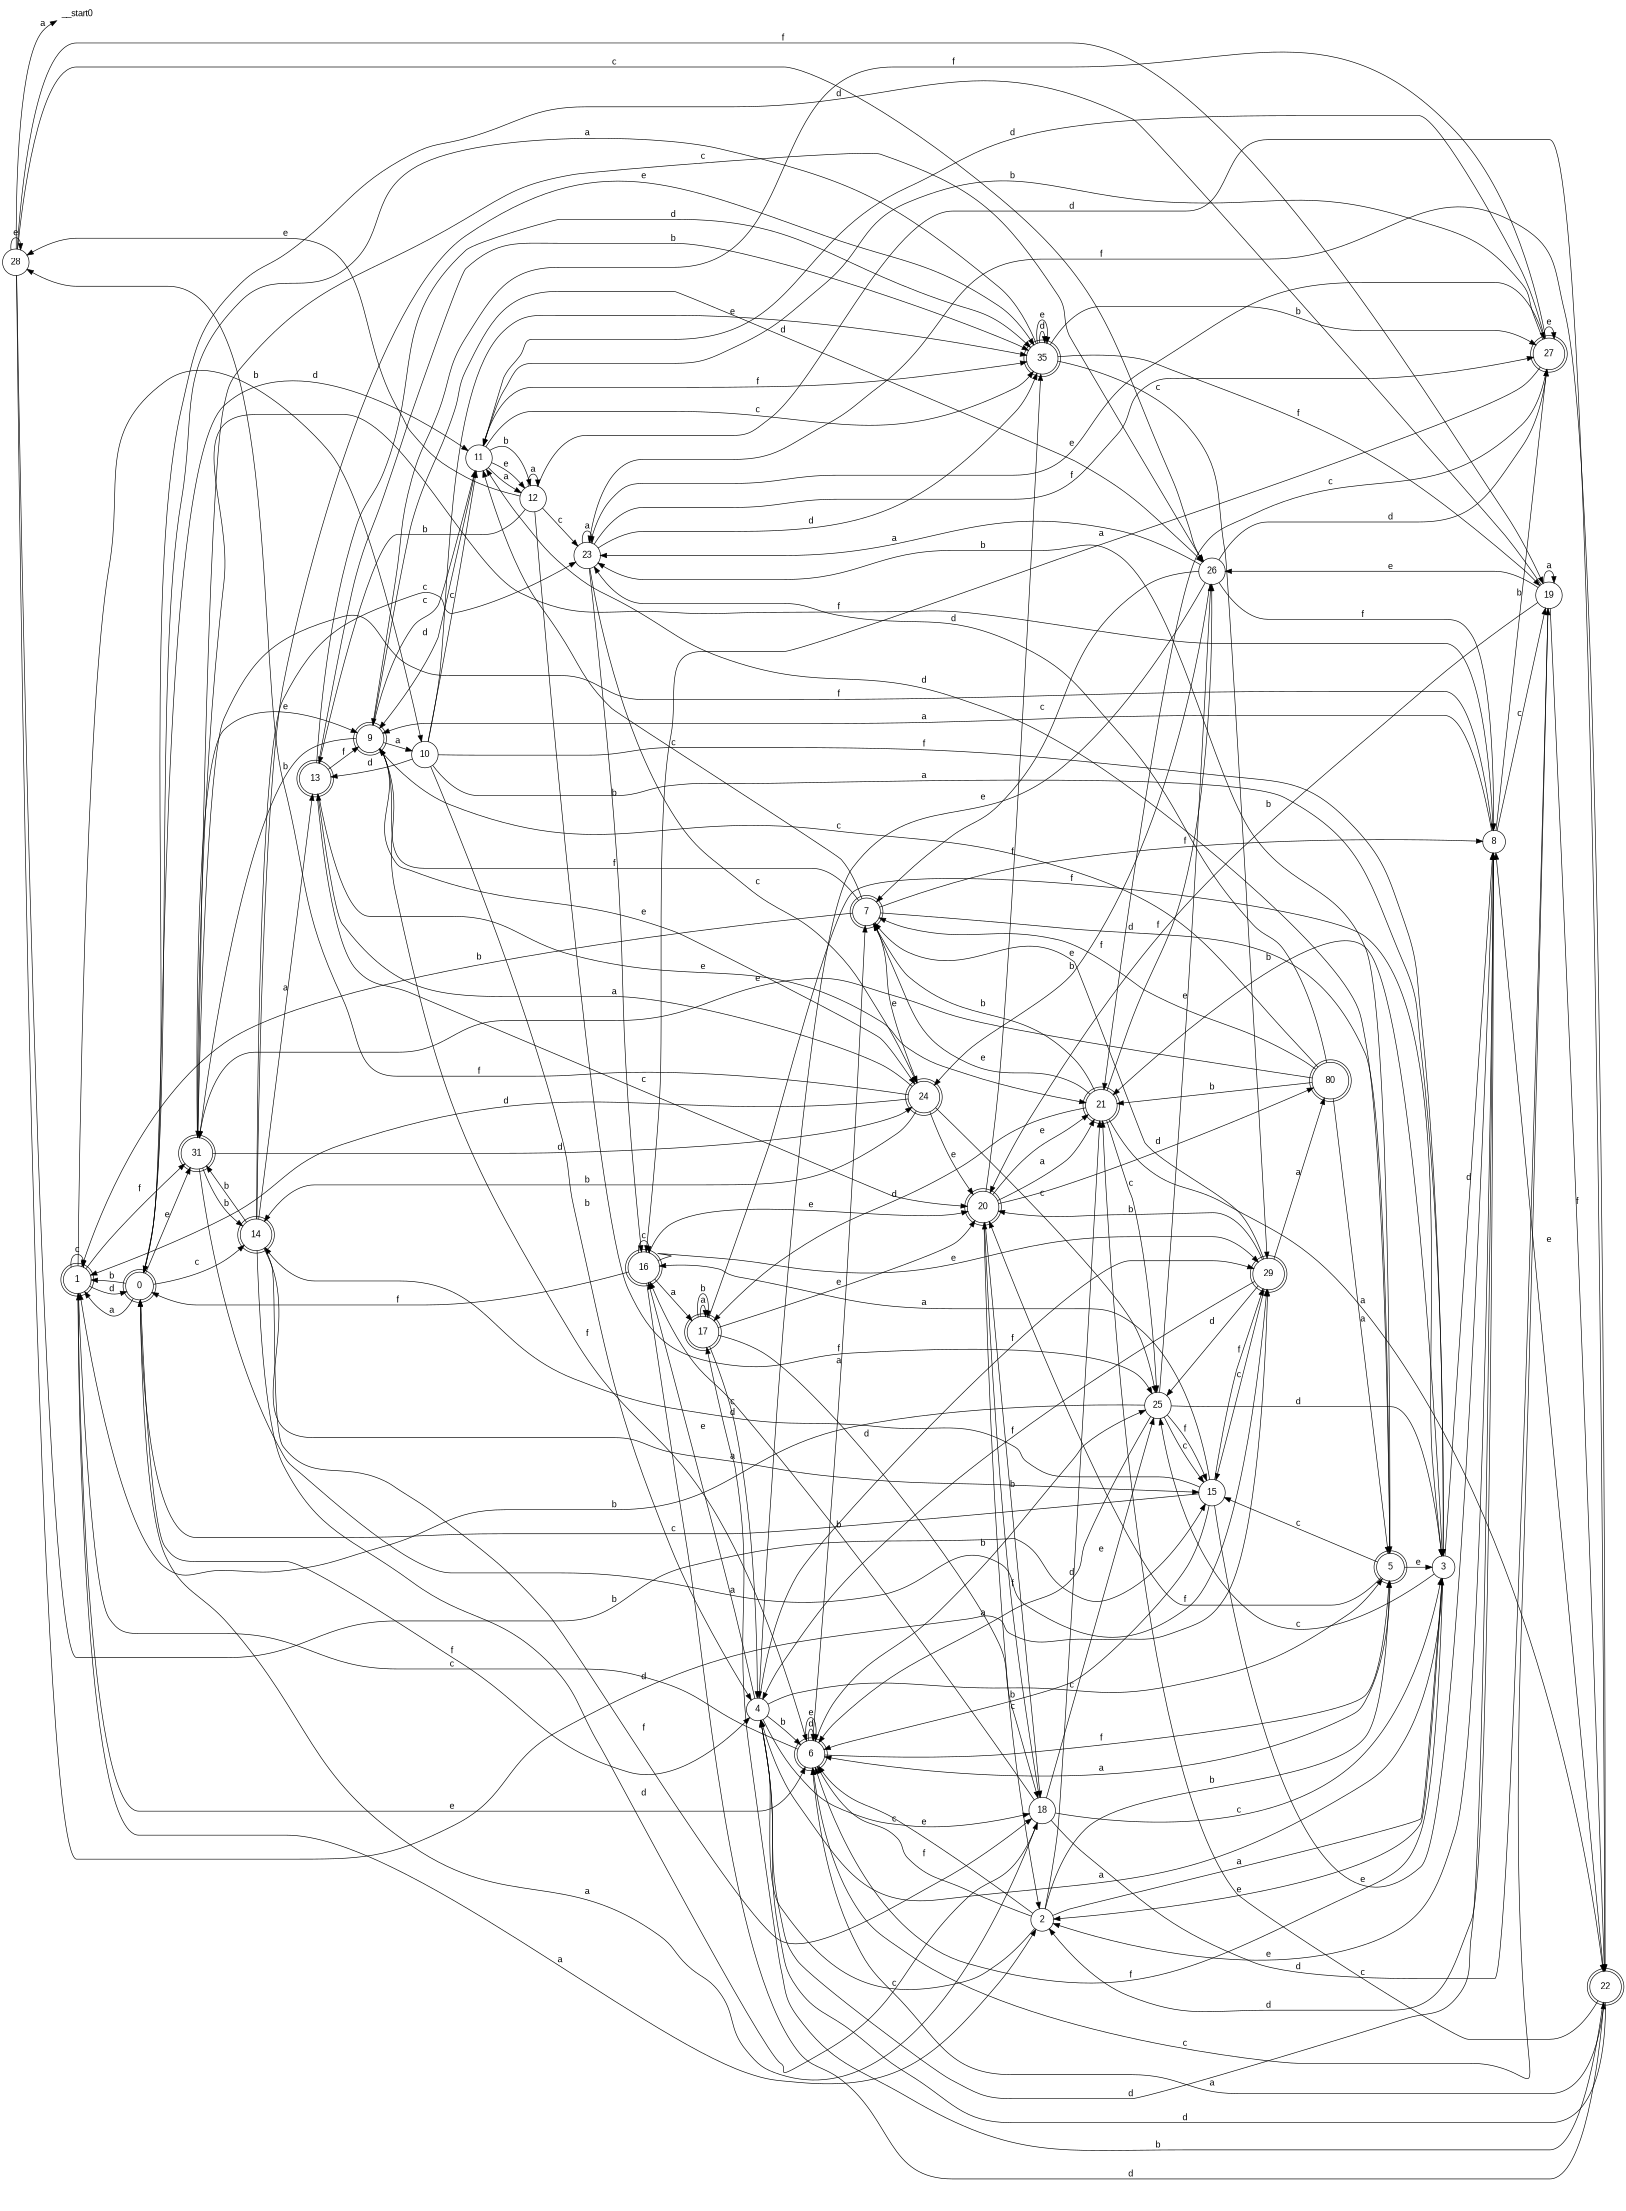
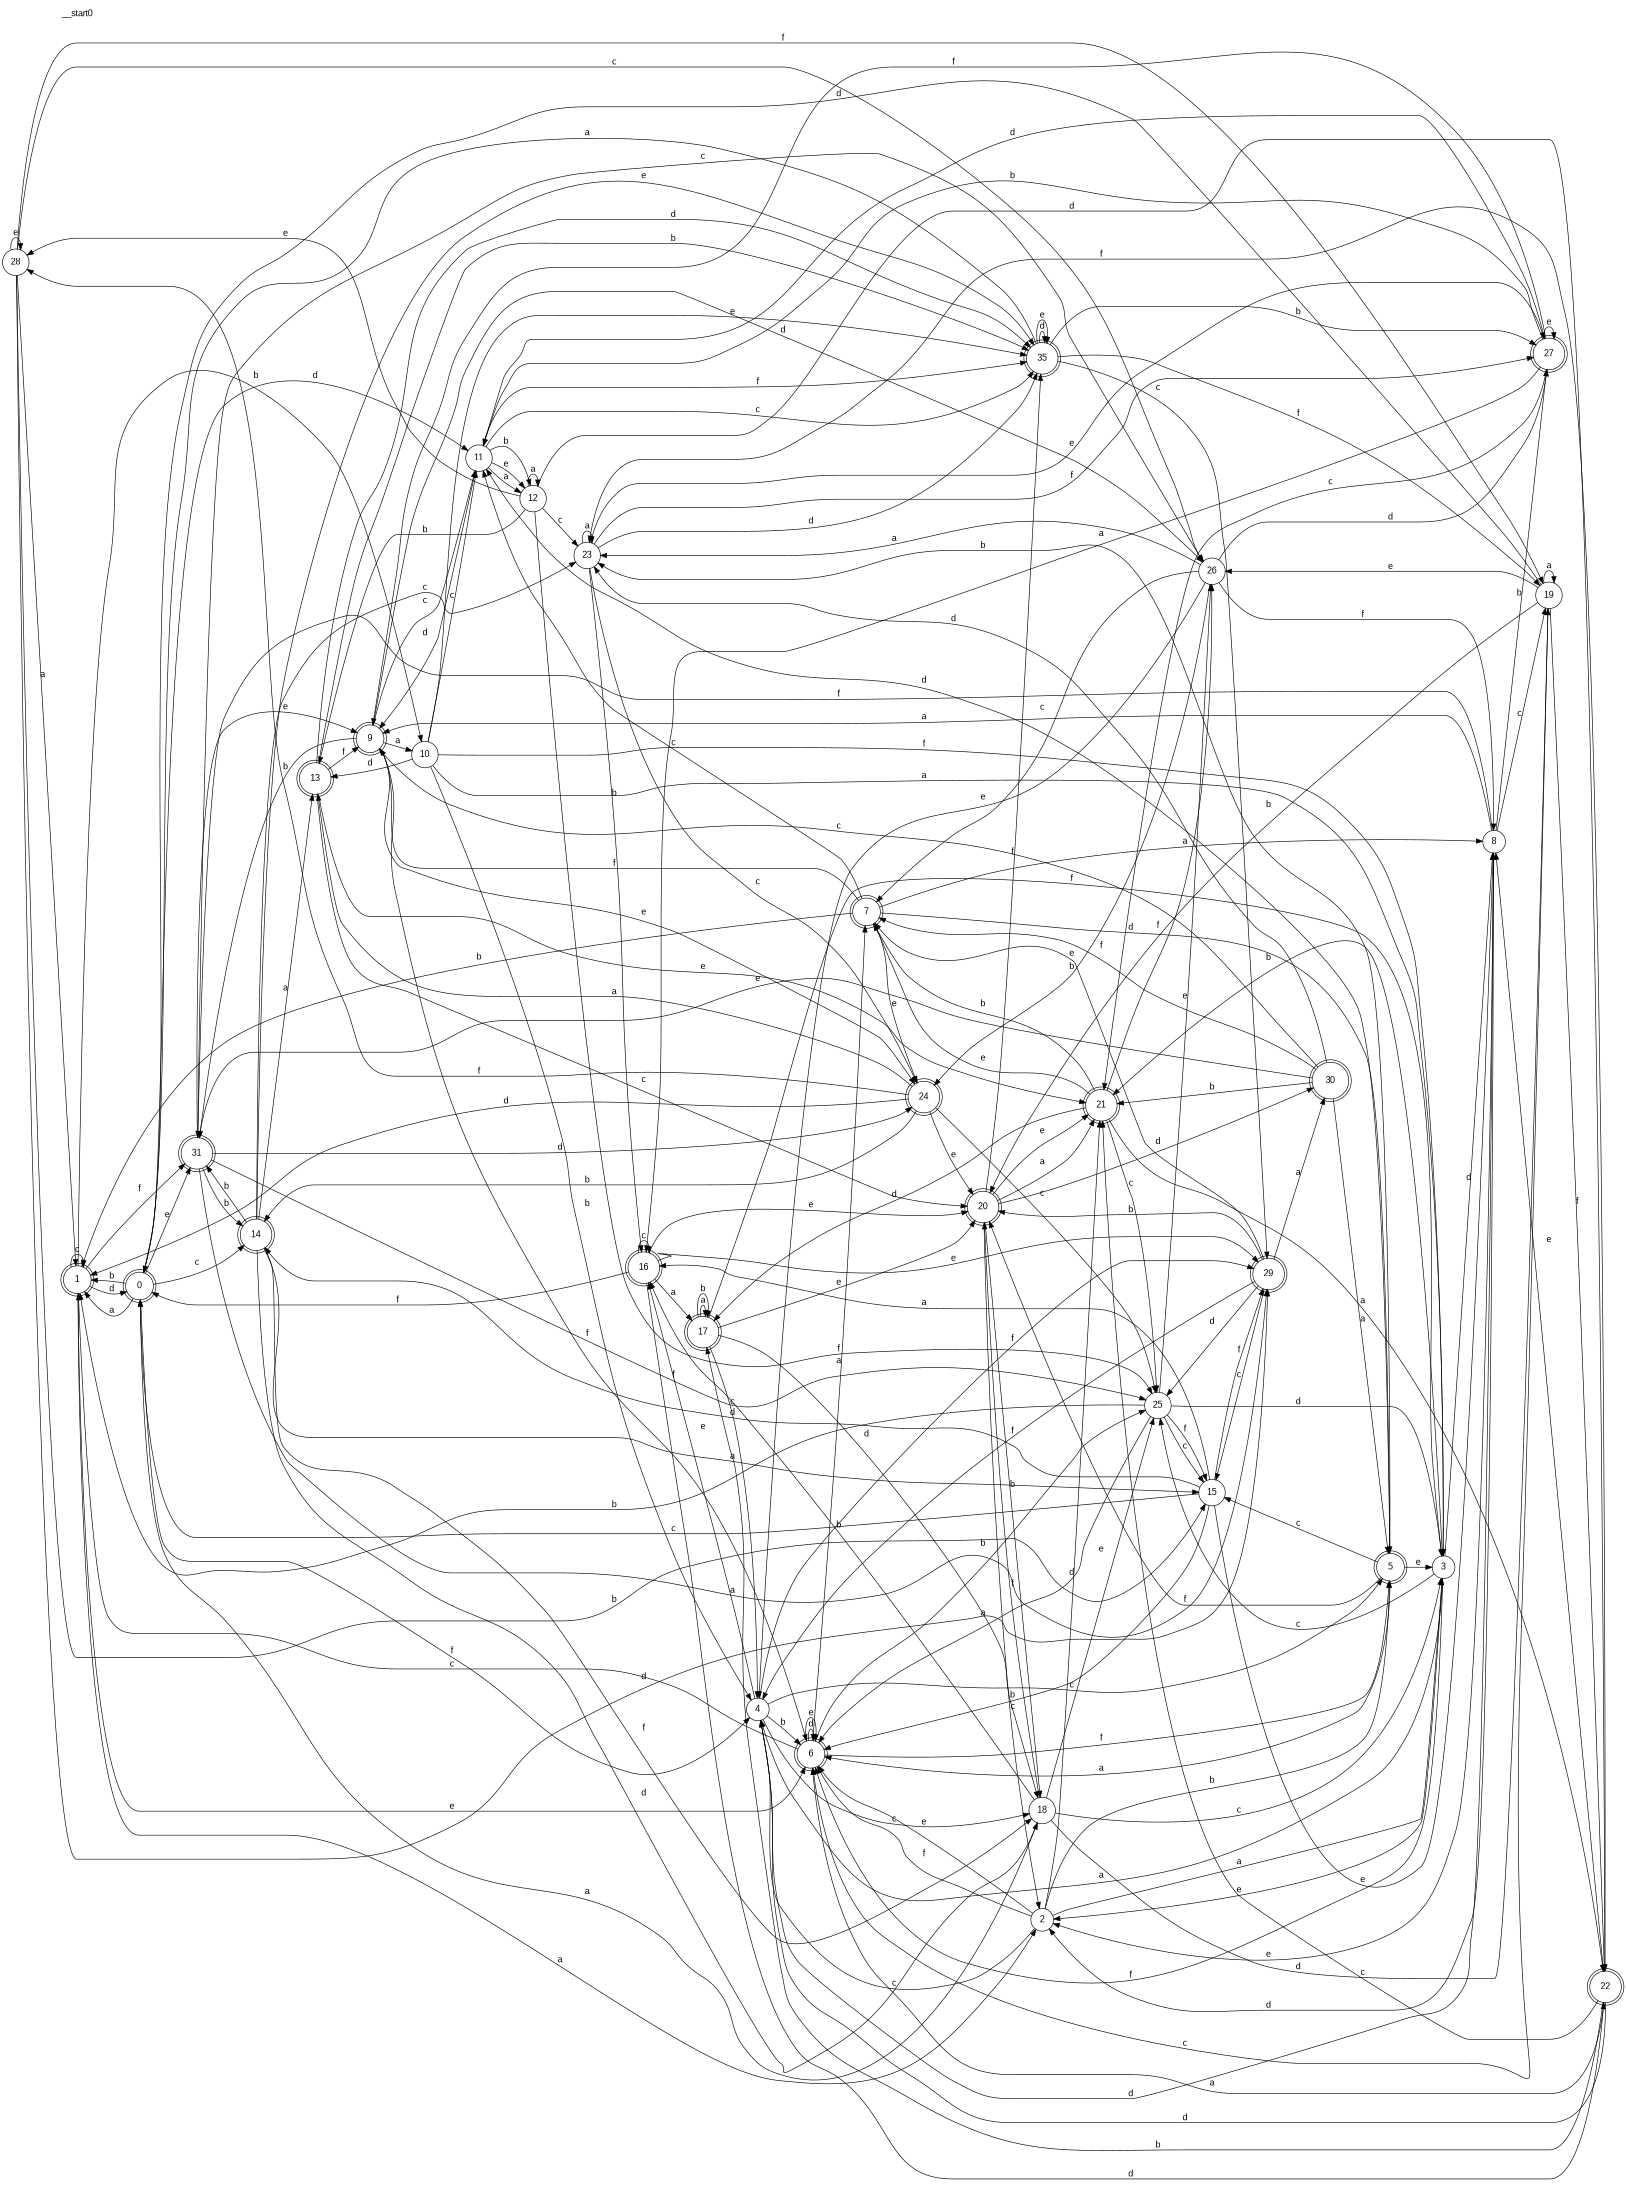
  digraph {
    fontname="Liberation Sans"
    rankdir=LR
    node [fontname="Liberation Sans" shape=doublecircle color=black fillcolor=white style="rounded,filled"]
    edge [fontname="Liberation Sans"]
    __start0 [shape=none color="" fillcolor="" style=""]
    n2 [label=0]
    n3 [label=1]
    n4 [label=4 shape=circle style=filled]
    n5 [label=11 shape=circle style=filled]
    n6 [label=14]
    n7 [label=31]
    n8 [label=2 shape=circle style=filled]
    n9 [label=6]
    n10 [label=10 shape=circle style=filled]
    n11 [label=5]
    n12 [label=8 shape=circle style=filled]
    n13 [label=16]
    n14 [label=18 shape=circle style=filled]
    n15 [label=29]
    n16 [label=9]
    n17 [label=35]
    n18 [label=12 shape=circle style=filled]
    n19 [label=15 shape=circle style=filled]
    n20 [label=23 shape=circle style=filled]
    n21 [label=13]
    n22 [label=24]
    n23 [label=26 shape=circle style=filled]
    n24 [label=3 shape=circle style=filled]
    n25 [label=21]
    n26 [label=25 shape=circle style=filled]
    n27 [label=7]
    n28 [label=20]
    n29 [label=22]
    n30 [label=17]
    n31 [label=19 shape=circle style=filled]
    n32 [label=27]
-   n33 [label=80]
+   n33 [label=30]
    n34 [label=28 shape=circle style=filled]
    n2 -> n3 [label=a]
    n2 -> n3 [label=b]
    n2 -> n4 [label=f]
    n2 -> n5 [label=d]
    n2 -> n6 [label=c]
    n2 -> n7 [label=e]
    n3 -> n2 [label=d]
    n3 -> n3 [label=c]
    n3 -> n7 [label=f]
    n3 -> n8 [label=a]
    n3 -> n9 [label=e]
    n3 -> n10 [label=b]
    n4 -> n9 [label=b]
    n4 -> n11 [label=c]
    n4 -> n12 [label=d]
    n4 -> n13 [label=e]
    n4 -> n14 [label=c]
    n4 -> n15 [label=f]
    n5 -> n16 [label=d]
    n5 -> n17 [label=c]
    n5 -> n17 [label=f]
    n5 -> n18 [label=a]
    n5 -> n18 [label=b]
    n5 -> n18 [label=e]
    n6 -> n7 [label=b]
    n6 -> n14 [label=d]
    n6 -> n14 [label=f]
    n6 -> n17 [label=e]
    n6 -> n19 [label=a]
    n6 -> n20 [label=c]
    n6 -> n21 [label=a]
    n7 -> n6 [label=b]
-   n7 -> n12 [label=f]
+   n7 -> n26 [label=f]
    n7 -> n15 [label=a]
    n7 -> n16 [label=e]
    n7 -> n22 [label=d]
    n7 -> n23 [label=c]
    n8 -> n4 [label=c]
    n8 -> n9 [label=e]
    n8 -> n9 [label=f]
    n8 -> n11 [label=b]
    n8 -> n24 [label=a]
    n8 -> n25 [label=d]
    n9 -> n3 [label=c]
    n9 -> n9 [label=d]
    n9 -> n9 [label=e]
    n9 -> n11 [label=f]
    n9 -> n26 [label=b]
    n9 -> n27 [label=a]
    n10 -> n4 [label=b]
    n10 -> n5 [label=c]
    n10 -> n17 [label=e]
    n10 -> n21 [label=d]
    n10 -> n24 [label=a]
    n10 -> n24 [label=f]
    n11 -> n5 [label=d]
    n11 -> n9 [label=a]
    n11 -> n19 [label=c]
    n11 -> n20 [label=b]
    n11 -> n24 [label=e]
    n11 -> n28 [label=f]
    n12 -> n7 [label=f]
    n12 -> n8 [label=d]
    n12 -> n8 [label=e]
    n12 -> n16 [label=a]
    n12 -> n31 [label=c]
    n12 -> n32 [label=b]
    n13 -> n2 [label=f]
    n13 -> n13 [label=c]
    n13 -> n15 [label=e]
    n13 -> n28 [label=e]
    n13 -> n29 [label=d]
    n13 -> n30 [label=a]
    n14 -> n2 [label=a]
    n14 -> n13 [label=b]
    n14 -> n24 [label=c]
    n14 -> n26 [label=e]
    n14 -> n28 [label=f]
    n14 -> n31 [label=d]
    n15 -> n4 [label=f]
    n15 -> n19 [label=c]
    n15 -> n26 [label=d]
    n15 -> n27 [label=e]
    n15 -> n28 [label=b]
    n15 -> n33 [label=a]
    n16 -> n5 [label=c]
    n16 -> n7 [label=b]
    n16 -> n9 [label=f]
    n16 -> n10 [label=a]
    n16 -> n22 [label=e]
    n16 -> n23 [label=d]
    n17 -> n2 [label=a]
    n17 -> n15 [label=c]
    n17 -> n17 [label=d]
    n17 -> n17 [label=e]
    n17 -> n31 [label=f]
    n17 -> n32 [label=b]
    n18 -> n18 [label=a]
    n18 -> n20 [label=c]
    n18 -> n21 [label=b]
    n18 -> n26 [label=f]
    n18 -> n29 [label=d]
    n18 -> n34 [label=e]
    n19 -> n2 [label=c]
    n19 -> n6 [label=d]
    n19 -> n9 [label=b]
    n19 -> n12 [label=e]
    n19 -> n13 [label=a]
    n19 -> n15 [label=f]
    n20 -> n13 [label=b]
    n20 -> n17 [label=d]
    n20 -> n20 [label=a]
    n20 -> n22 [label=c]
    n20 -> n32 [label=e]
    n20 -> n32 [label=f]
    n21 -> n16 [label=f]
    n21 -> n17 [label=b]
    n21 -> n17 [label=d]
    n21 -> n25 [label=e]
    n21 -> n28 [label=c]
    n22 -> n3 [label=d]
    n22 -> n6 [label=b]
    n22 -> n21 [label=a]
    n22 -> n26 [label=c]
    n22 -> n28 [label=e]
    n22 -> n34 [label=f]
    n23 -> n4 [label=e]
    n23 -> n12 [label=f]
    n23 -> n20 [label=a]
    n23 -> n22 [label=b]
    n23 -> n27 [label=c]
    n23 -> n32 [label=d]
    n24 -> n4 [label=a]
    n24 -> n8 [label=e]
    n24 -> n9 [label=f]
    n24 -> n12 [label=d]
    n24 -> n25 [label=b]
    n24 -> n26 [label=c]
    n25 -> n23 [label=f]
    n25 -> n26 [label=c]
    n25 -> n27 [label=b]
    n25 -> n27 [label=e]
    n25 -> n29 [label=a]
    n25 -> n30 [label=d]
    n26 -> n3 [label=b]
    n26 -> n9 [label=a]
    n26 -> n19 [label=c]
    n26 -> n19 [label=f]
    n26 -> n23 [label=e]
    n26 -> n24 [label=d]
    n27 -> n3 [label=b]
    n27 -> n5 [label=c]
    n27 -> n11 [label=d]
-   n27 -> n12 [label=f]
+   n27 -> n12 [label=a]
    n27 -> n16 [label=f]
    n27 -> n22 [label=e]
    n28 -> n8 [label=c]
    n28 -> n14 [label=b]
    n28 -> n17 [label=f]
    n28 -> n25 [label=a]
    n28 -> n25 [label=e]
    n28 -> n33 [label=d]
    n29 -> n4 [label=d]
    n29 -> n9 [label=a]
    n29 -> n12 [label=e]
    n29 -> n20 [label=f]
    n29 -> n25 [label=c]
    n29 -> n30 [label=b]
    n30 -> n4 [label=c]
    n30 -> n14 [label=d]
    n30 -> n24 [label=f]
    n30 -> n28 [label=e]
    n30 -> n30 [label=a]
    n30 -> n30 [label=b]
    n31 -> n2 [label=d]
    n31 -> n9 [label=c]
    n31 -> n23 [label=e]
    n31 -> n28 [label=b]
    n31 -> n29 [label=f]
    n31 -> n31 [label=a]
    n32 -> n5 [label=b]
    n32 -> n5 [label=d]
    n32 -> n13 [label=a]
    n32 -> n16 [label=f]
    n32 -> n25 [label=c]
    n32 -> n32 [label=e]
    n33 -> n7 [label=e]
    n33 -> n11 [label=a]
    n33 -> n16 [label=c]
    n33 -> n20 [label=d]
    n33 -> n25 [label=b]
    n33 -> n27 [label=f]
-   n34 -> __start0 [label=a]
+   n34 -> n3 [label=a]
    n34 -> n15 [label=d]
    n34 -> n19 [label=b]
    n34 -> n23 [label=c]
    n34 -> n31 [label=f]
    n34 -> n34 [label=e]
  }
